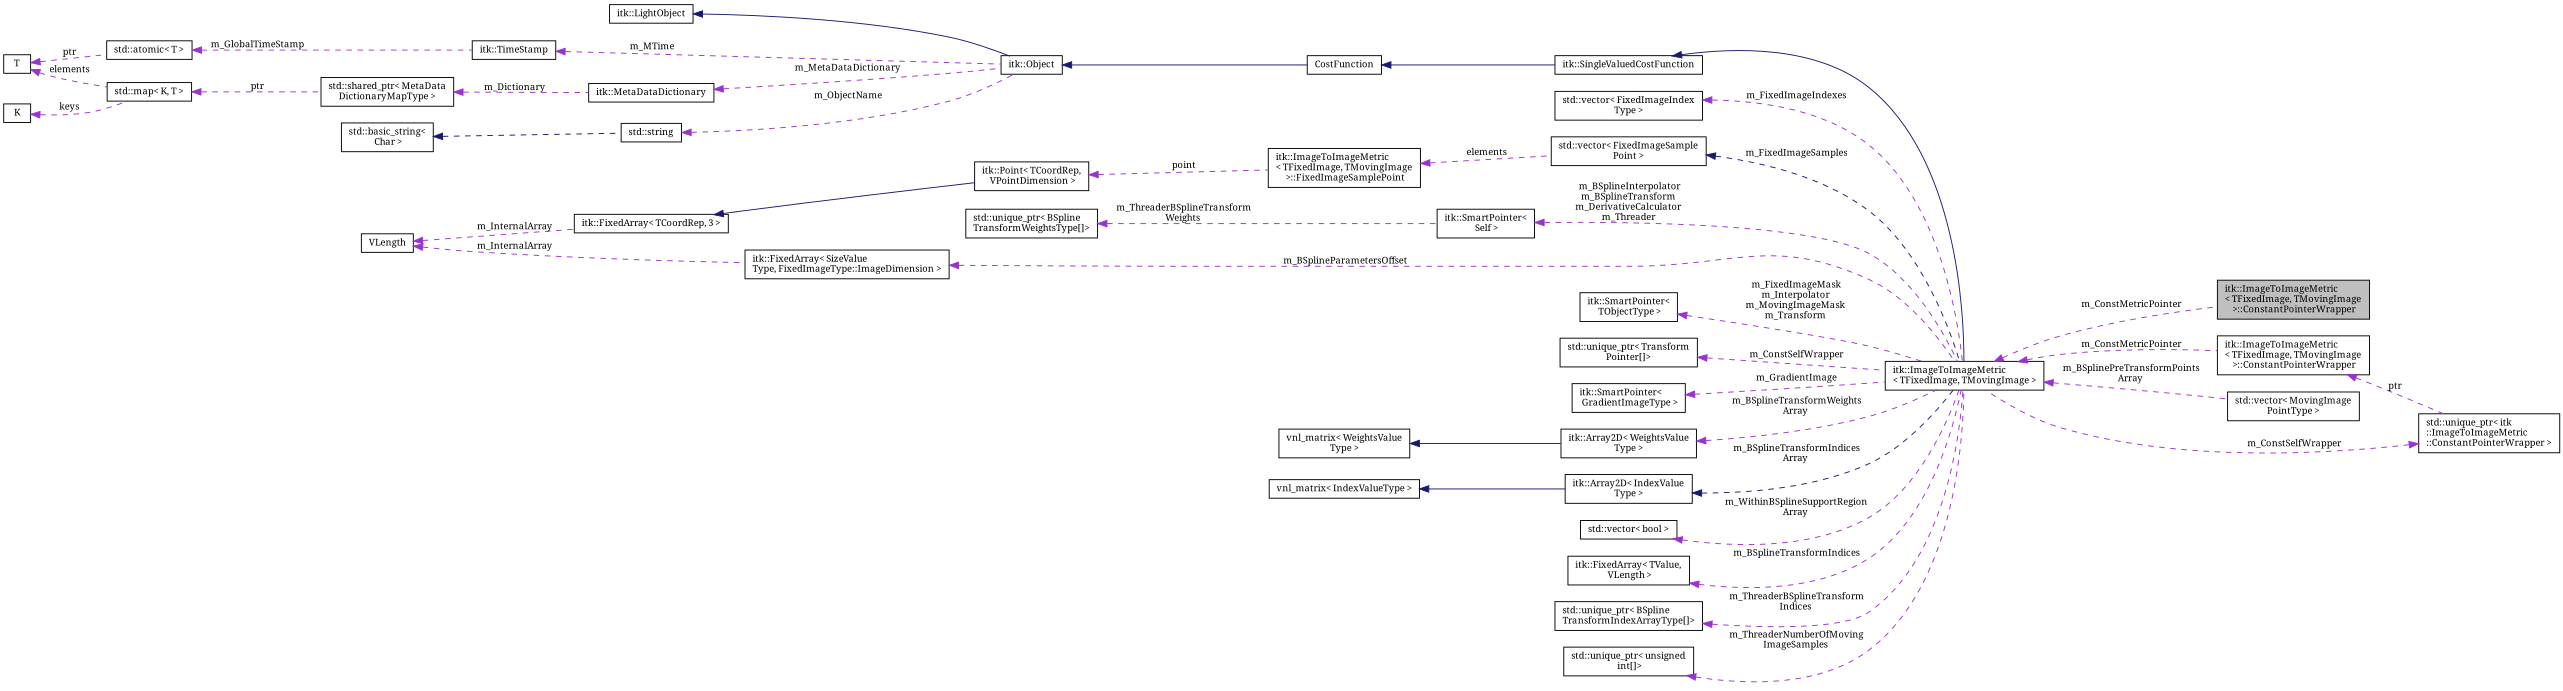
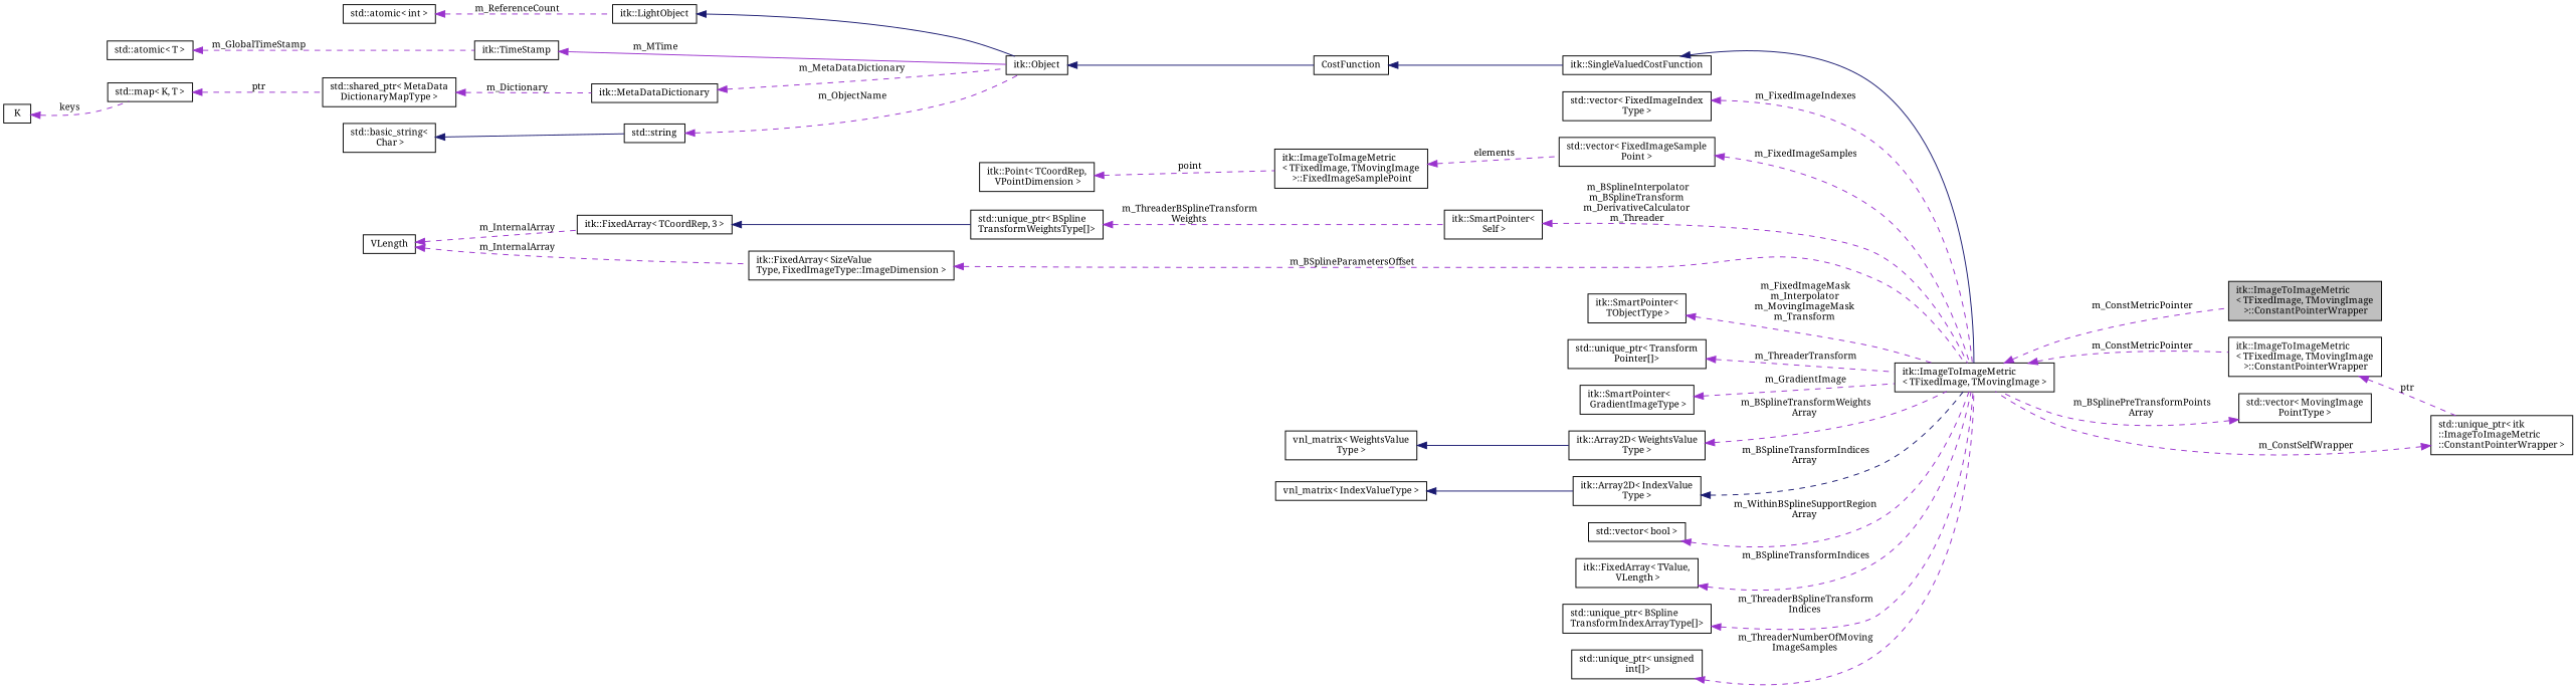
  digraph {
    fontname="Noto Serif"
    rankdir=LR
    node [color=black fillcolor=white fontname="Noto Serif" fontsize=10 shape=record style=filled]
    edge [color=darkorchid3 dir=back fontname="Noto Serif" fontsize=10 labelfontname=Helvetica labelfontsize=10 style=dashed]
    n1 [fillcolor=grey75 fontcolor=black height=0.2 label="itk::ImageToImageMetric\l\< TFixedImage, TMovingImage\l \>::ConstantPointerWrapper" width=0.4]
    n2 [height=0.2 label="itk::ImageToImageMetric\l\< TFixedImage, TMovingImage \>" width=0.4]
    n3 [height=0.2 label="itk::ImageToImageMetric\l\< TFixedImage, TMovingImage\l \>::ConstantPointerWrapper" width=0.4]
    n4 [height=0.2 label="std::unique_ptr\< itk\l::ImageToImageMetric\l::ConstantPointerWrapper \>" width=0.4]
    n5 [height=0.2 label="itk::SingleValuedCostFunction" width=0.4]
    n6 [height=0.2 label=CostFunction width=0.4]
    n7 [height=0.2 label="itk::Object" width=0.4]
    n8 [height=0.2 label="itk::LightObject" width=0.4]
+   n9 [height=0.2 label="std::atomic\< int \>" width=0.4]
    n10 [height=0.2 label="itk::TimeStamp" width=0.4]
    n11 [height=0.2 label="std::atomic\< T \>" width=0.4]
-   n12 [height=0.2 label=T width=0.4]
    n13 [height=0.2 label="std::map\< K, T \>" width=0.4]
    n14 [height=0.2 label="std::shared_ptr\< MetaData\lDictionaryMapType \>" width=0.4]
    n15 [height=0.2 label="itk::MetaDataDictionary" width=0.4]
    n16 [height=0.2 label=K width=0.4]
    n17 [height=0.2 label="std::string" width=0.4]
    n18 [height=0.2 label="std::basic_string\<\l Char \>" width=0.4]
    n19 [height=0.2 label="std::vector\< FixedImageIndex\lType \>" width=0.4]
    n20 [height=0.2 label="std::vector\< FixedImageSample\lPoint \>" width=0.4]
    n21 [height=0.2 label="itk::ImageToImageMetric\l\< TFixedImage, TMovingImage\l \>::FixedImageSamplePoint" width=0.4]
    n22 [height=0.2 label="itk::Point\< TCoordRep,\l VPointDimension \>" width=0.4]
    n23 [height=0.2 label="itk::FixedArray\< TCoordRep, 3 \>" width=0.4]
    n24 [height=0.2 label=VLength width=0.4]
    n25 [height=0.2 label="itk::FixedArray\< SizeValue\lType, FixedImageType::ImageDimension \>" width=0.4]
    n26 [height=0.2 label="itk::SmartPointer\<\l TObjectType \>" width=0.4]
    n27 [height=0.2 label="std::unique_ptr\< Transform\lPointer[]\>" width=0.4]
    n28 [height=0.2 label="itk::SmartPointer\<\l GradientImageType \>" width=0.4]
    n29 [height=0.2 label="itk::SmartPointer\<\l Self \>" width=0.4]
    n30 [height=0.2 label="itk::Array2D\< WeightsValue\lType \>" width=0.4]
    n31 [height=0.2 label="vnl_matrix\< WeightsValue\lType \>" width=0.4]
    n32 [height=0.2 label="itk::Array2D\< IndexValue\lType \>" width=0.4]
    n33 [height=0.2 label="vnl_matrix\< IndexValueType \>" width=0.4]
    n34 [height=0.2 label="std::vector\< MovingImage\lPointType \>" width=0.4]
    n35 [height=0.2 label="std::vector\< bool \>" width=0.4]
    n36 [height=0.2 label="itk::FixedArray\< TValue,\l VLength \>" width=0.4]
    n37 [height=0.2 label="std::unique_ptr\< BSpline\lTransformWeightsType[]\>" width=0.4]
    n38 [height=0.2 label="std::unique_ptr\< BSpline\lTransformIndexArrayType[]\>" width=0.4]
    n39 [height=0.2 label="std::unique_ptr\< unsigned\l int[]\>" width=0.4]
    n2 -> n1 [label=" m_ConstMetricPointer"]
    n2 -> n3 [label=" m_ConstMetricPointer"]
    n3 -> n4 [label=" ptr"]
    n4 -> n2 [label=" m_ConstSelfWrapper"]
    n5 -> n2 [color=midnightblue style=solid]
    n6 -> n5 [color=midnightblue style=solid]
    n7 -> n6 [color=midnightblue style=solid]
    n8 -> n7 [color=midnightblue style=solid]
-   n10 -> n7 [label=" m_MTime"]
+   n9 -> n8 [label=" m_ReferenceCount"]
+   n10 -> n7 [label=" m_MTime" style=solid]
    n11 -> n10 [label=" m_GlobalTimeStamp"]
-   n12 -> n11 [label=" ptr"]
-   n12 -> n13 [label=" elements"]
    n13 -> n14 [label=" ptr"]
    n14 -> n15 [label=" m_Dictionary"]
    n15 -> n7 [label=" m_MetaDataDictionary"]
    n16 -> n13 [label=" keys"]
    n17 -> n7 [label=" m_ObjectName"]
-   n18 -> n17 [color=midnightblue]
+   n18 -> n17 [color=midnightblue style=solid]
    n19 -> n2 [label=" m_FixedImageIndexes"]
-   n20 -> n2 [color=midnightblue label=" m_FixedImageSamples"]
+   n20 -> n2 [label=" m_FixedImageSamples"]
    n21 -> n20 [label=" elements"]
    n22 -> n21 [label=" point"]
-   n23 -> n22 [color=midnightblue style=solid]
+   n23 -> n37 [color=midnightblue style=solid]
    n24 -> n23 [label=" m_InternalArray"]
    n24 -> n25 [label=" m_InternalArray"]
    n25 -> n2 [label=" m_BSplineParametersOffset"]
    n26 -> n2 [label=" m_FixedImageMask\nm_Interpolator\nm_MovingImageMask\nm_Transform"]
-   n27 -> n2 [label=" m_ConstSelfWrapper"]
+   n27 -> n2 [label=" m_ThreaderTransform"]
    n28 -> n2 [label=" m_GradientImage"]
    n29 -> n2 [label=" m_BSplineInterpolator\nm_BSplineTransform\nm_DerivativeCalculator\nm_Threader"]
    n30 -> n2 [label=" m_BSplineTransformWeights\lArray"]
    n31 -> n30 [color=midnightblue style=solid]
    n32 -> n2 [color=midnightblue label=" m_BSplineTransformIndices\lArray"]
    n33 -> n32 [color=midnightblue style=solid]
-   n2 -> n34 [label=" m_BSplinePreTransformPoints\lArray"]
+   n34 -> n2 [label=" m_BSplinePreTransformPoints\lArray"]
    n35 -> n2 [label=" m_WithinBSplineSupportRegion\lArray"]
    n36 -> n2 [label=" m_BSplineTransformIndices"]
    n37 -> n29 [label=" m_ThreaderBSplineTransform\lWeights"]
    n38 -> n2 [label=" m_ThreaderBSplineTransform\lIndices"]
    n39 -> n2 [label=" m_ThreaderNumberOfMoving\lImageSamples"]
  }
